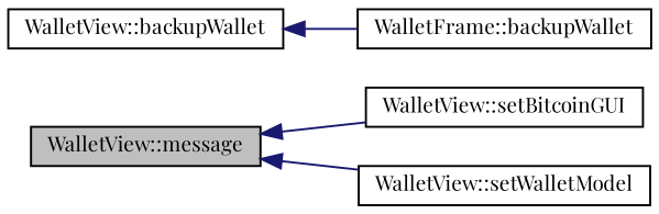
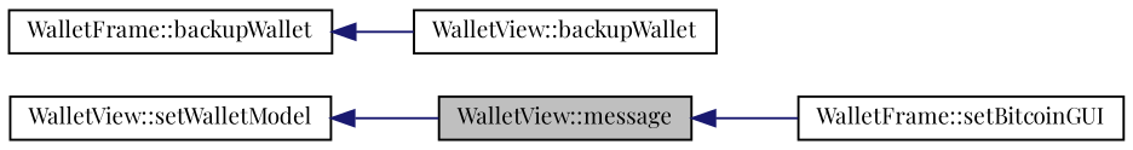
  digraph {
    fontname="Playfair Display"
    rankdir=LR
    node [color=black fillcolor=white fontname="Playfair Display" fontsize=10 shape=record style=filled]
    edge [color=midnightblue dir=back fontname="Playfair Display" fontsize=10 labelfontname=Helvetica labelfontsize=10 style=solid]
    n1 [fillcolor=grey75 fontcolor=black height=0.2 label="WalletView::message" width=0.4]
-   n2 [height=0.2 label="WalletView::setBitcoinGUI" width=0.4]
+   n2 [height=0.2 label="WalletFrame::setBitcoinGUI" width=0.4]
    n3 [height=0.2 label="WalletView::setWalletModel" width=0.4]
    n4 [height=0.2 label="WalletView::backupWallet" width=0.4]
    n5 [height=0.2 label="WalletFrame::backupWallet" width=0.4]
    n1 -> n2
-   n1 -> n3
-   n4 -> n5
+   n3 -> n1
+   n5 -> n4
  }
